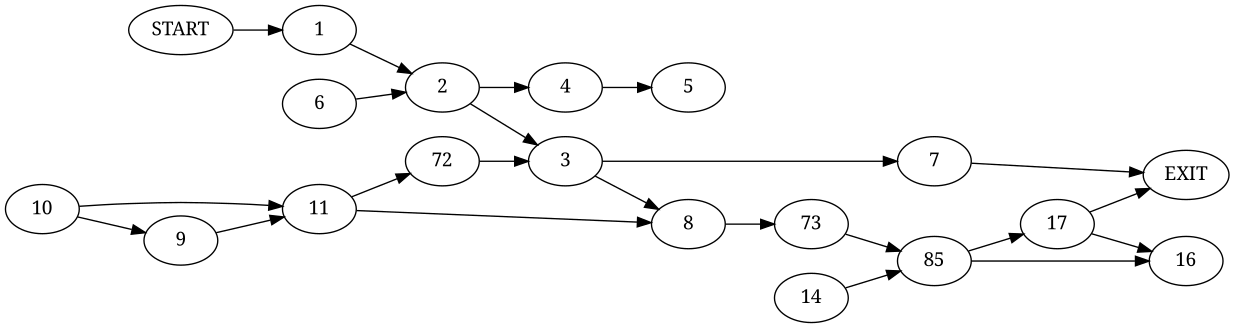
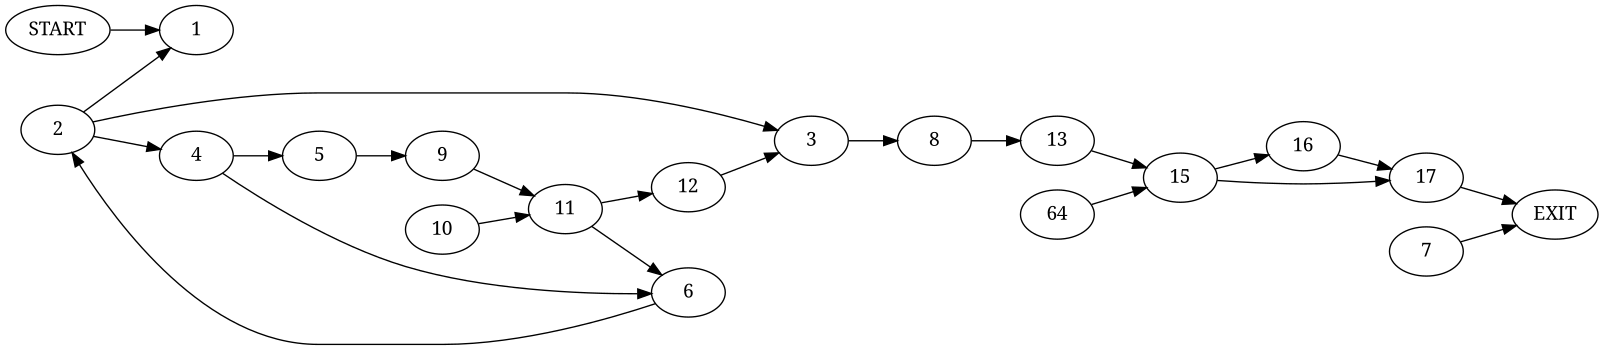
  digraph {
    fontname="Noto Serif"
    rankdir=LR
    node [fontname="Noto Serif"]
    edge [fontname="Noto Serif"]
    n1 [label=START]
    1
    2
    n4 [label=EXIT]
    3
    4
    7
    8
    5
    6
-   13 [label=73]
+   13
    9
    11
    10
-   15 [label=85]
-   14
-   12 [label=72]
+   15
+   14 [label=64]
+   12
    16
    17
    n1 -> 1
-   1 -> 2
+   2 -> 1
    2 -> 3
    2 -> 4
-   3 -> 7
    3 -> 8
    4 -> 5
+   4 -> 6
    7 -> n4
    8 -> 13
-   10 -> 9
+   5 -> 9
    6 -> 2
    13 -> 15
    9 -> 11
-   11 -> 8
+   11 -> 6
    11 -> 12
    10 -> 11
    15 -> 16
    15 -> 17
    14 -> 15
    12 -> 3
-   17 -> 16
+   16 -> 17
    17 -> n4
  }
